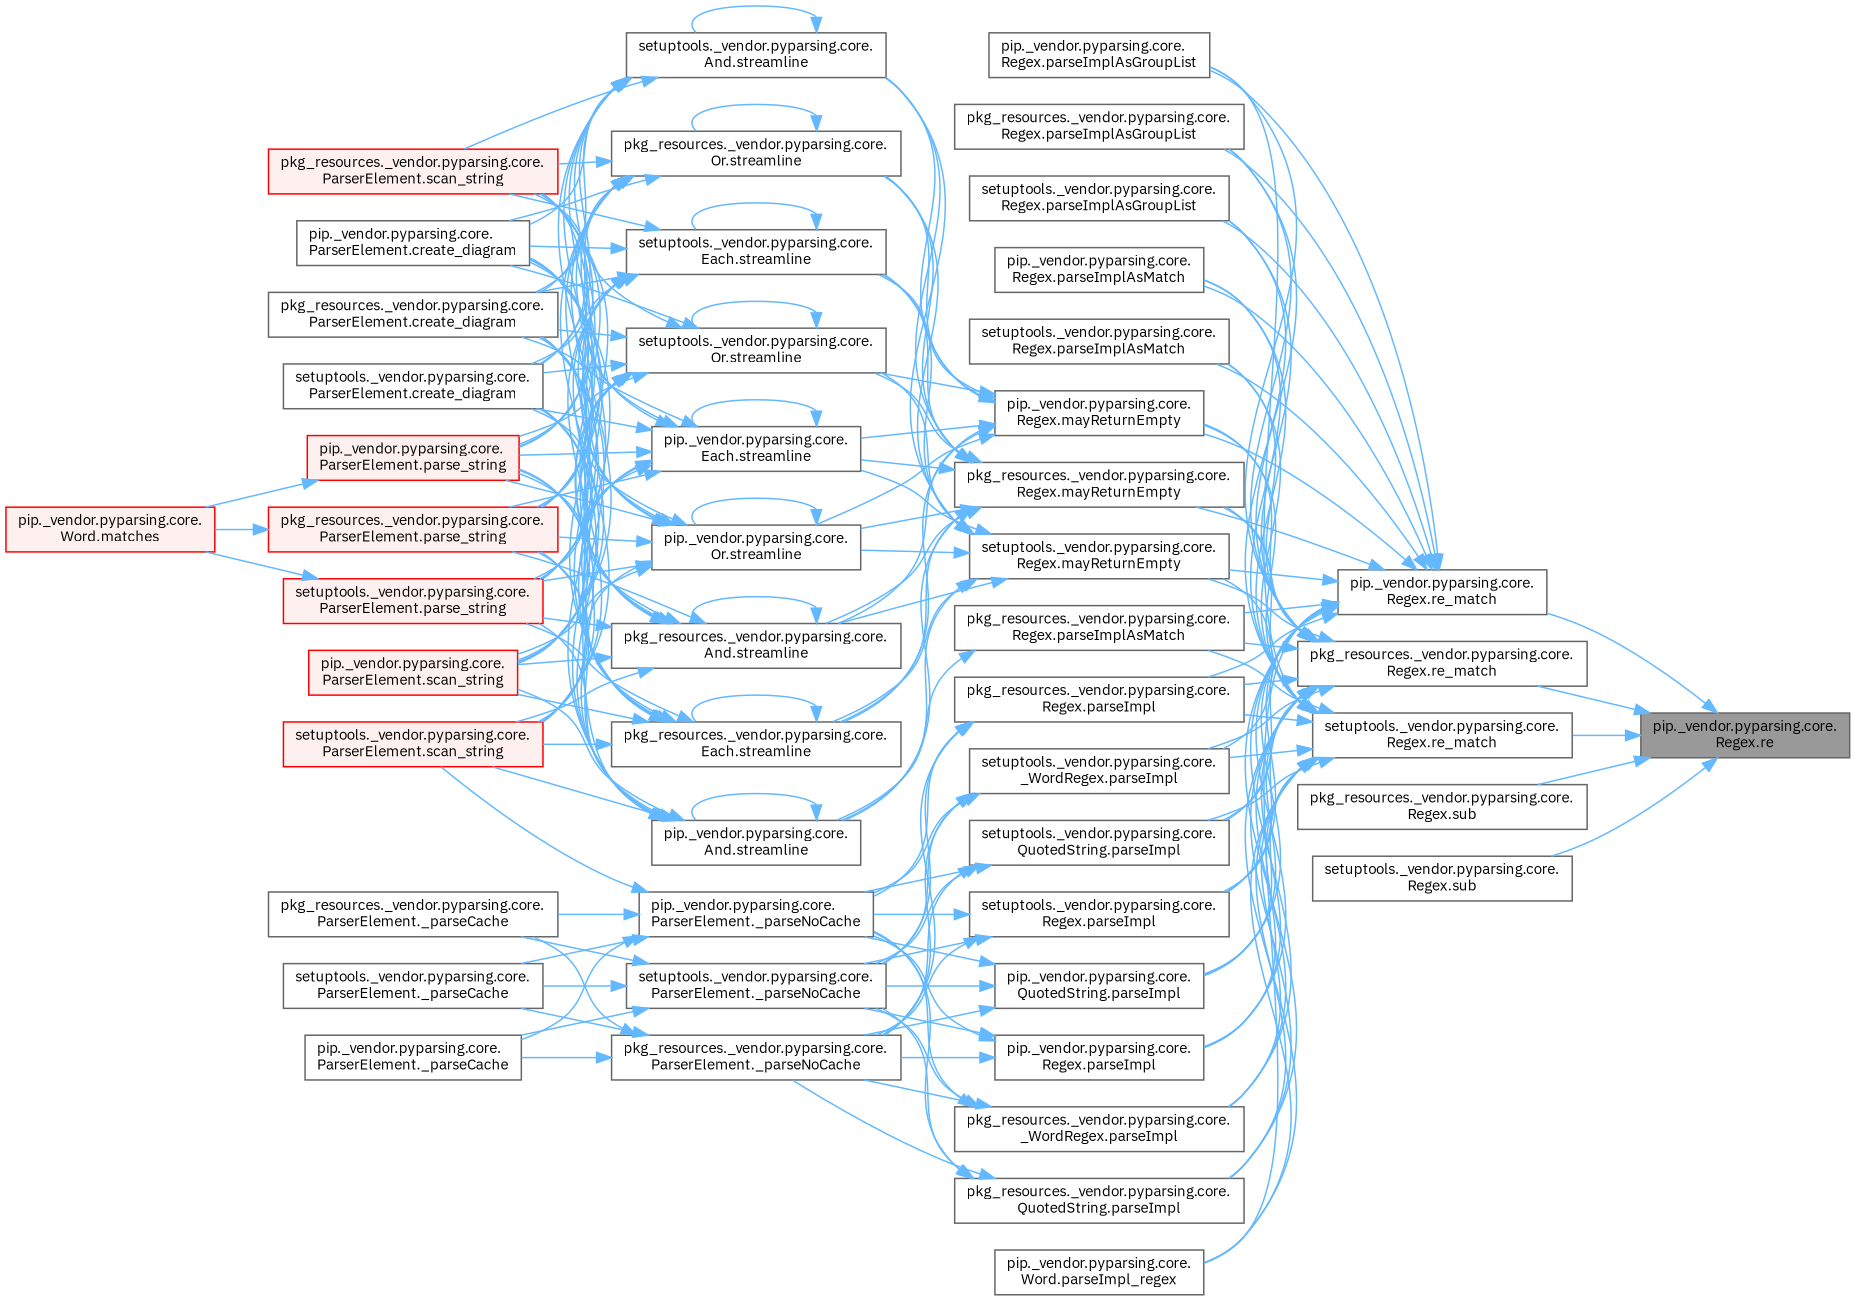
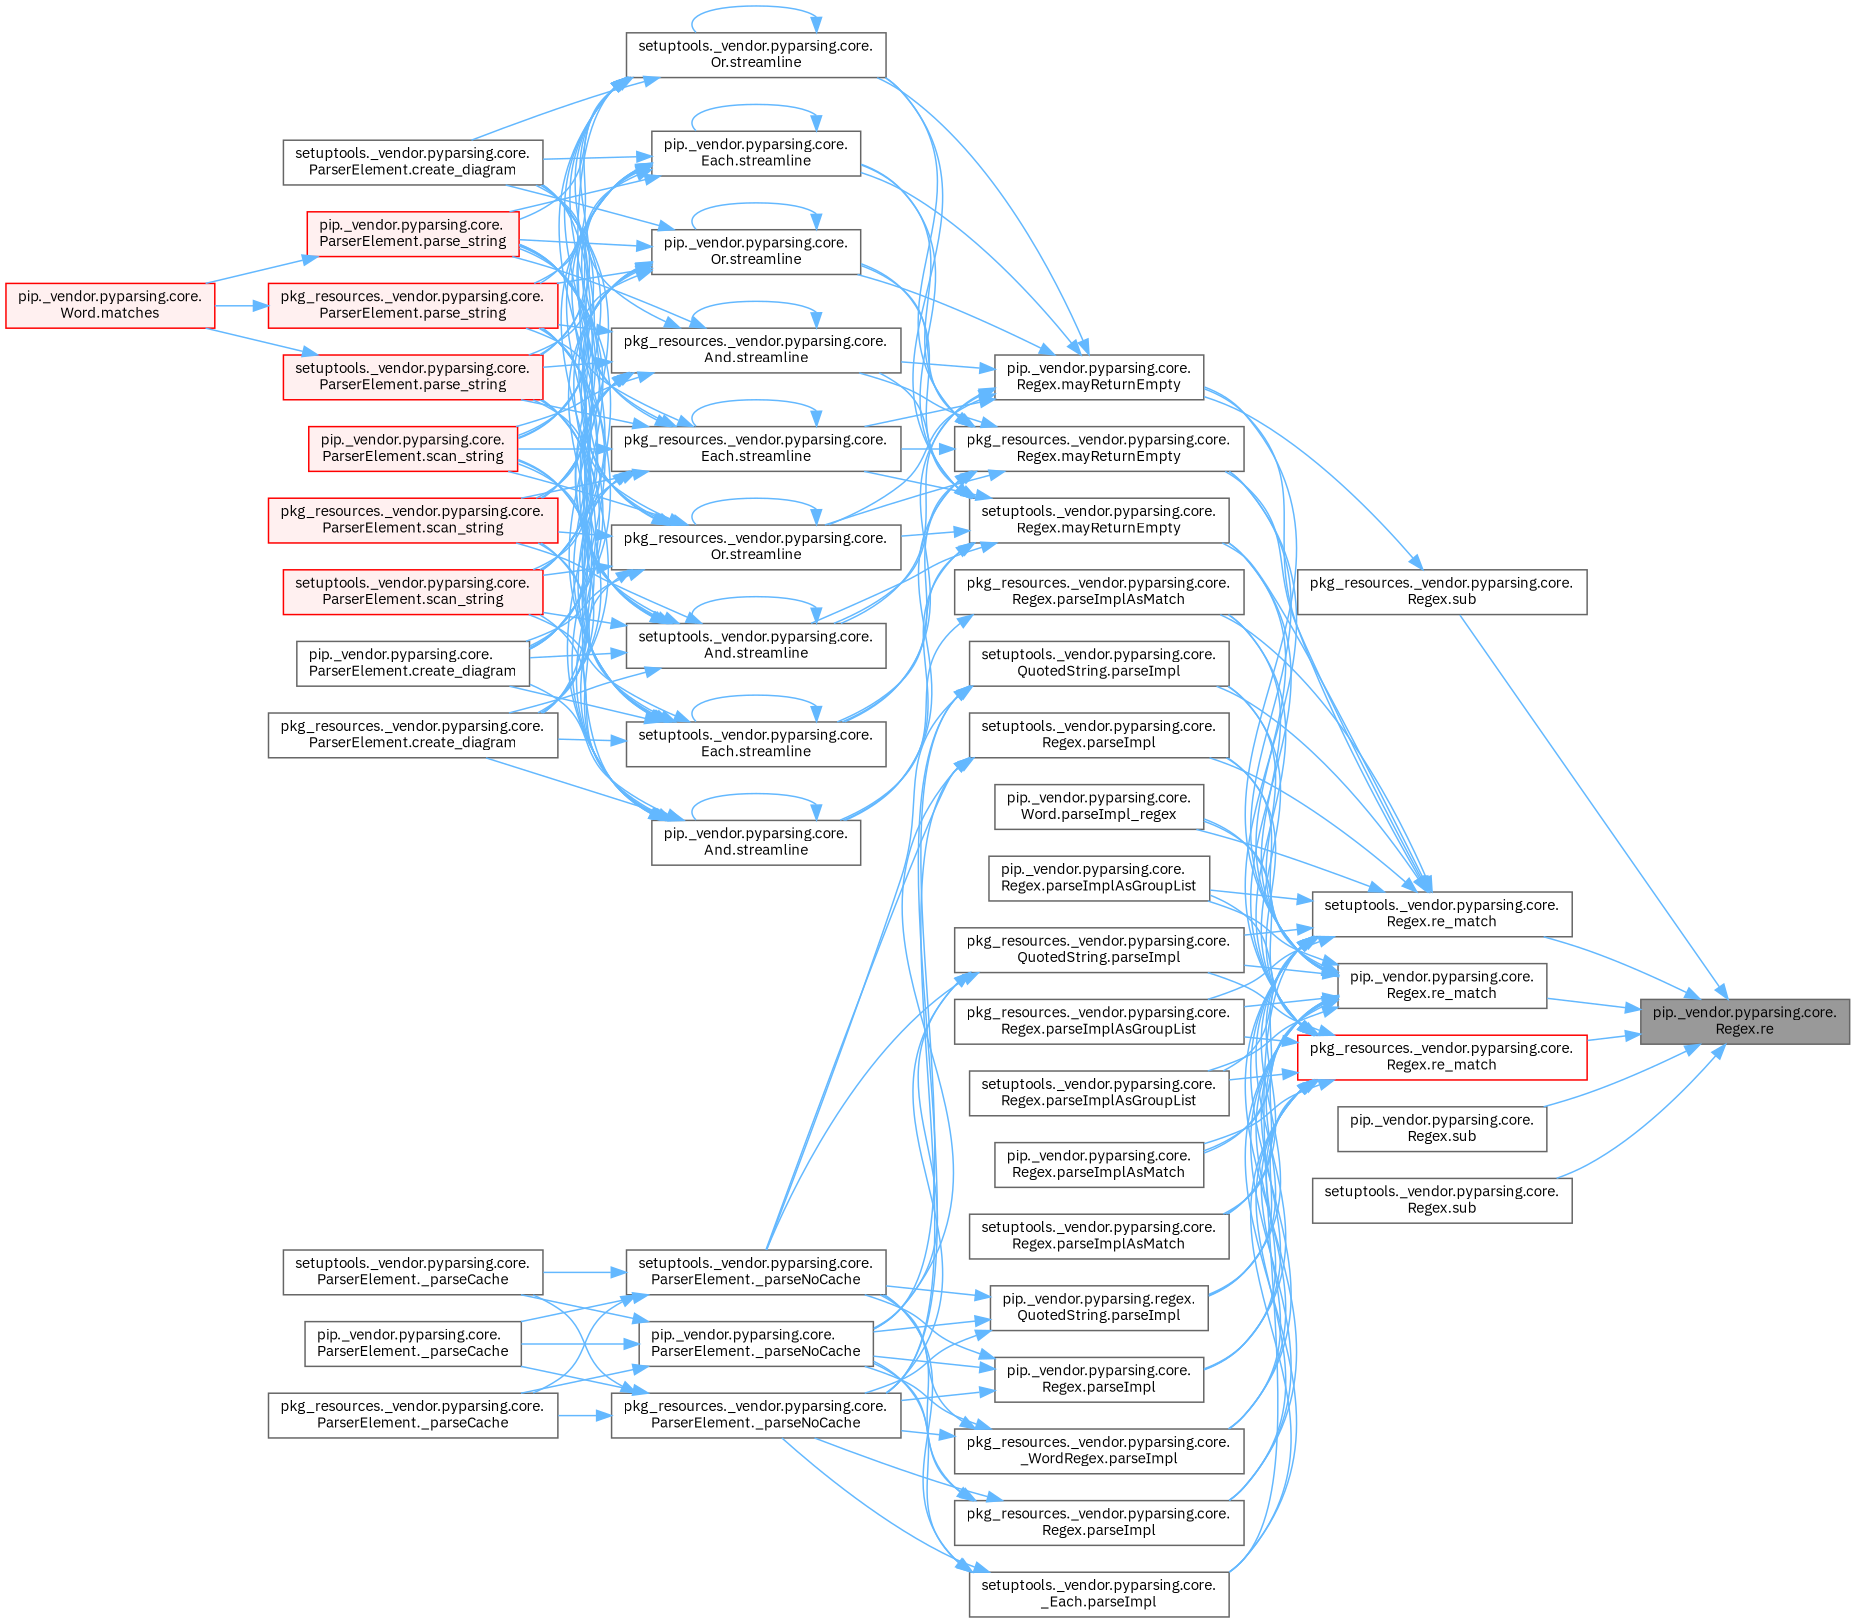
  digraph {
    fontname="IBM Plex Sans"
    rankdir=RL
    node [color=grey40 fillcolor=white fontname="IBM Plex Sans" fontsize=10 shape=box style=filled]
    edge [color=steelblue1 dir=back fontname="IBM Plex Sans" fontsize=10 labelfontname=Helvetica labelfontsize=10 style=solid]
    n1 [color=gray40 fillcolor=grey60 fontcolor=black height=0.2 label="pip._vendor.pyparsing.core.\lRegex.re" width=0.4]
    n2 [height=0.2 label="pip._vendor.pyparsing.core.\lRegex.re_match" width=0.4]
-   n3 [height=0.2 label="pkg_resources._vendor.pyparsing.core.\lRegex.re_match" width=0.4]
+   n3 [color=red height=0.2 label="pkg_resources._vendor.pyparsing.core.\lRegex.re_match" width=0.4]
    n4 [height=0.2 label="setuptools._vendor.pyparsing.core.\lRegex.re_match" width=0.4]
+   n5 [height=0.2 label="pip._vendor.pyparsing.core.\lRegex.sub" width=0.4]
    n6 [height=0.2 label="pkg_resources._vendor.pyparsing.core.\lRegex.sub" width=0.4]
    n7 [height=0.2 label="setuptools._vendor.pyparsing.core.\lRegex.sub" width=0.4]
    n8 [height=0.2 label="pip._vendor.pyparsing.core.\lRegex.mayReturnEmpty" width=0.4]
    n9 [height=0.2 label="pkg_resources._vendor.pyparsing.core.\lRegex.mayReturnEmpty" width=0.4]
    n10 [height=0.2 label="setuptools._vendor.pyparsing.core.\lRegex.mayReturnEmpty" width=0.4]
-   n11 [height=0.2 label="pip._vendor.pyparsing.core.\lQuotedString.parseImpl" width=0.4]
+   n11 [height=0.2 label="pip._vendor.pyparsing.regex.\lQuotedString.parseImpl" width=0.4]
    n12 [height=0.2 label="pip._vendor.pyparsing.core.\lRegex.parseImpl" width=0.4]
    n13 [height=0.2 label="pkg_resources._vendor.pyparsing.core.\l_WordRegex.parseImpl" width=0.4]
    n14 [height=0.2 label="pkg_resources._vendor.pyparsing.core.\lQuotedString.parseImpl" width=0.4]
    n15 [height=0.2 label="pkg_resources._vendor.pyparsing.core.\lRegex.parseImpl" width=0.4]
-   n16 [height=0.2 label="setuptools._vendor.pyparsing.core.\l_WordRegex.parseImpl" width=0.4]
+   n16 [height=0.2 label="setuptools._vendor.pyparsing.core.\l_Each.parseImpl" width=0.4]
    n17 [height=0.2 label="setuptools._vendor.pyparsing.core.\lQuotedString.parseImpl" width=0.4]
    n18 [height=0.2 label="setuptools._vendor.pyparsing.core.\lRegex.parseImpl" width=0.4]
    n19 [height=0.2 label="pip._vendor.pyparsing.core.\lWord.parseImpl_regex" width=0.4]
    n20 [height=0.2 label="pip._vendor.pyparsing.core.\lRegex.parseImplAsGroupList" width=0.4]
    n21 [height=0.2 label="pkg_resources._vendor.pyparsing.core.\lRegex.parseImplAsGroupList" width=0.4]
    n22 [height=0.2 label="setuptools._vendor.pyparsing.core.\lRegex.parseImplAsGroupList" width=0.4]
    n23 [height=0.2 label="pip._vendor.pyparsing.core.\lRegex.parseImplAsMatch" width=0.4]
    n24 [height=0.2 label="pkg_resources._vendor.pyparsing.core.\lRegex.parseImplAsMatch" width=0.4]
    n25 [height=0.2 label="setuptools._vendor.pyparsing.core.\lRegex.parseImplAsMatch" width=0.4]
    n26 [height=0.2 label="pip._vendor.pyparsing.core.\lEach.streamline" width=0.4]
    n27 [height=0.2 label="pip._vendor.pyparsing.core.\lOr.streamline" width=0.4]
    n28 [height=0.2 label="pkg_resources._vendor.pyparsing.core.\lAnd.streamline" width=0.4]
    n29 [height=0.2 label="pkg_resources._vendor.pyparsing.core.\lEach.streamline" width=0.4]
    n30 [height=0.2 label="pkg_resources._vendor.pyparsing.core.\lOr.streamline" width=0.4]
    n31 [height=0.2 label="setuptools._vendor.pyparsing.core.\lAnd.streamline" width=0.4]
    n32 [height=0.2 label="setuptools._vendor.pyparsing.core.\lEach.streamline" width=0.4]
    n33 [height=0.2 label="setuptools._vendor.pyparsing.core.\lOr.streamline" width=0.4]
    n34 [height=0.2 label="pip._vendor.pyparsing.core.\lAnd.streamline" width=0.4]
    n35 [height=0.2 label="pip._vendor.pyparsing.core.\lParserElement._parseNoCache" width=0.4]
    n36 [height=0.2 label="pkg_resources._vendor.pyparsing.core.\lParserElement._parseNoCache" width=0.4]
    n37 [height=0.2 label="setuptools._vendor.pyparsing.core.\lParserElement._parseNoCache" width=0.4]
    n38 [height=0.2 label="pip._vendor.pyparsing.core.\lParserElement.create_diagram" width=0.4]
    n39 [height=0.2 label="pkg_resources._vendor.pyparsing.core.\lParserElement.create_diagram" width=0.4]
    n40 [height=0.2 label="setuptools._vendor.pyparsing.core.\lParserElement.create_diagram" width=0.4]
    n41 [color=red fillcolor="#FFF0F0" height=0.2 label="pip._vendor.pyparsing.core.\lParserElement.parse_string" width=0.4]
    n42 [color=red fillcolor="#FFF0F0" height=0.2 label="pkg_resources._vendor.pyparsing.core.\lParserElement.parse_string" width=0.4]
    n43 [color=red fillcolor="#FFF0F0" height=0.2 label="setuptools._vendor.pyparsing.core.\lParserElement.parse_string" width=0.4]
    n44 [color=red fillcolor="#FFF0F0" height=0.2 label="pip._vendor.pyparsing.core.\lParserElement.scan_string" width=0.4]
    n45 [color=red fillcolor="#FFF0F0" height=0.2 label="pkg_resources._vendor.pyparsing.core.\lParserElement.scan_string" width=0.4]
    n46 [color=red fillcolor="#FFF0F0" height=0.2 label="setuptools._vendor.pyparsing.core.\lParserElement.scan_string" width=0.4]
    n47 [color=red fillcolor="#FFF0F0" height=0.2 label="pip._vendor.pyparsing.core.\lWord.matches" width=0.4]
    n48 [height=0.2 label="pip._vendor.pyparsing.core.\lParserElement._parseCache" width=0.4]
    n49 [height=0.2 label="pkg_resources._vendor.pyparsing.core.\lParserElement._parseCache" width=0.4]
    n50 [height=0.2 label="setuptools._vendor.pyparsing.core.\lParserElement._parseCache" width=0.4]
    n1 -> n2
    n1 -> n3
    n1 -> n4
+   n1 -> n5
    n1 -> n6
    n1 -> n7
    n2 -> n8
    n2 -> n9
    n2 -> n10
    n2 -> n11
    n2 -> n12
    n2 -> n13
    n2 -> n14
    n2 -> n15
    n2 -> n16
    n2 -> n17
    n2 -> n18
    n2 -> n19
    n2 -> n20
    n2 -> n21
    n2 -> n22
    n2 -> n23
    n2 -> n24
    n2 -> n25
-   n3 -> n8
+   n6 -> n8
    n3 -> n9
    n3 -> n10
    n3 -> n11
    n3 -> n12
    n3 -> n13
    n3 -> n14
    n3 -> n15
    n3 -> n16
    n3 -> n17
    n3 -> n18
    n3 -> n19
    n3 -> n20
    n3 -> n21
    n3 -> n22
    n3 -> n23
    n3 -> n24
    n3 -> n25
    n4 -> n8
    n4 -> n9
    n4 -> n10
    n4 -> n11
    n4 -> n12
    n4 -> n13
    n4 -> n14
    n4 -> n15
    n4 -> n16
    n4 -> n17
    n4 -> n18
    n4 -> n19
    n4 -> n20
    n4 -> n21
    n4 -> n22
    n4 -> n23
    n4 -> n24
    n4 -> n25
    n8 -> n26
    n8 -> n27
    n8 -> n28
    n8 -> n29
    n8 -> n30
    n8 -> n31
    n8 -> n32
    n8 -> n33
    n9 -> n26
    n9 -> n27
    n9 -> n28
    n9 -> n29
    n9 -> n30
    n9 -> n31
    n9 -> n32
    n9 -> n33
    n9 -> n34
    n10 -> n26
    n10 -> n27
    n10 -> n28
    n10 -> n29
    n10 -> n30
    n10 -> n31
    n10 -> n32
    n10 -> n33
    n10 -> n34
    n11 -> n35
    n11 -> n36
    n11 -> n37
    n12 -> n35
    n12 -> n36
    n12 -> n37
    n13 -> n35
    n13 -> n36
    n13 -> n37
    n14 -> n35
    n14 -> n36
    n14 -> n37
    n15 -> n35
    n15 -> n36
    n15 -> n37
    n16 -> n35
    n16 -> n36
    n16 -> n37
    n17 -> n35
    n17 -> n36
    n17 -> n37
    n18 -> n35
    n18 -> n36
    n18 -> n37
    n24 -> n34
    n26 -> n26
    n26 -> n38
    n26 -> n39
    n26 -> n40
    n26 -> n41
    n26 -> n42
    n26 -> n43
    n26 -> n44
    n26 -> n45
    n26 -> n46
    n27 -> n27
    n27 -> n38
    n27 -> n39
    n27 -> n40
    n27 -> n41
    n27 -> n42
    n27 -> n43
    n27 -> n44
    n27 -> n45
    n27 -> n46
    n28 -> n28
    n28 -> n38
    n28 -> n39
    n28 -> n40
    n28 -> n41
    n28 -> n42
    n28 -> n43
    n28 -> n44
    n28 -> n45
    n28 -> n46
    n29 -> n29
    n29 -> n38
    n29 -> n39
    n29 -> n40
    n29 -> n41
    n29 -> n42
    n29 -> n43
    n29 -> n44
    n29 -> n45
    n29 -> n46
    n30 -> n30
    n30 -> n38
    n30 -> n39
    n30 -> n40
    n30 -> n41
    n30 -> n42
    n30 -> n43
    n30 -> n44
    n30 -> n45
    n30 -> n46
    n31 -> n31
    n31 -> n38
    n31 -> n39
    n31 -> n40
    n31 -> n41
    n31 -> n42
    n31 -> n43
    n31 -> n44
    n31 -> n45
-   n35 -> n46
+   n31 -> n46
    n32 -> n32
    n32 -> n38
    n32 -> n39
    n32 -> n40
    n32 -> n41
    n32 -> n42
    n32 -> n43
    n32 -> n44
    n32 -> n45
    n32 -> n46
    n33 -> n33
    n33 -> n38
    n33 -> n39
    n33 -> n40
    n33 -> n41
    n33 -> n42
    n33 -> n43
    n33 -> n44
    n33 -> n45
    n33 -> n46
    n34 -> n34
    n34 -> n38
    n34 -> n39
    n34 -> n40
    n34 -> n41
    n34 -> n42
    n34 -> n43
    n34 -> n44
    n34 -> n45
    n34 -> n46
    n35 -> n48
    n35 -> n49
    n35 -> n50
    n36 -> n48
    n36 -> n49
    n36 -> n50
    n37 -> n48
    n37 -> n49
    n37 -> n50
    n41 -> n47
    n42 -> n47
    n43 -> n47
  }
